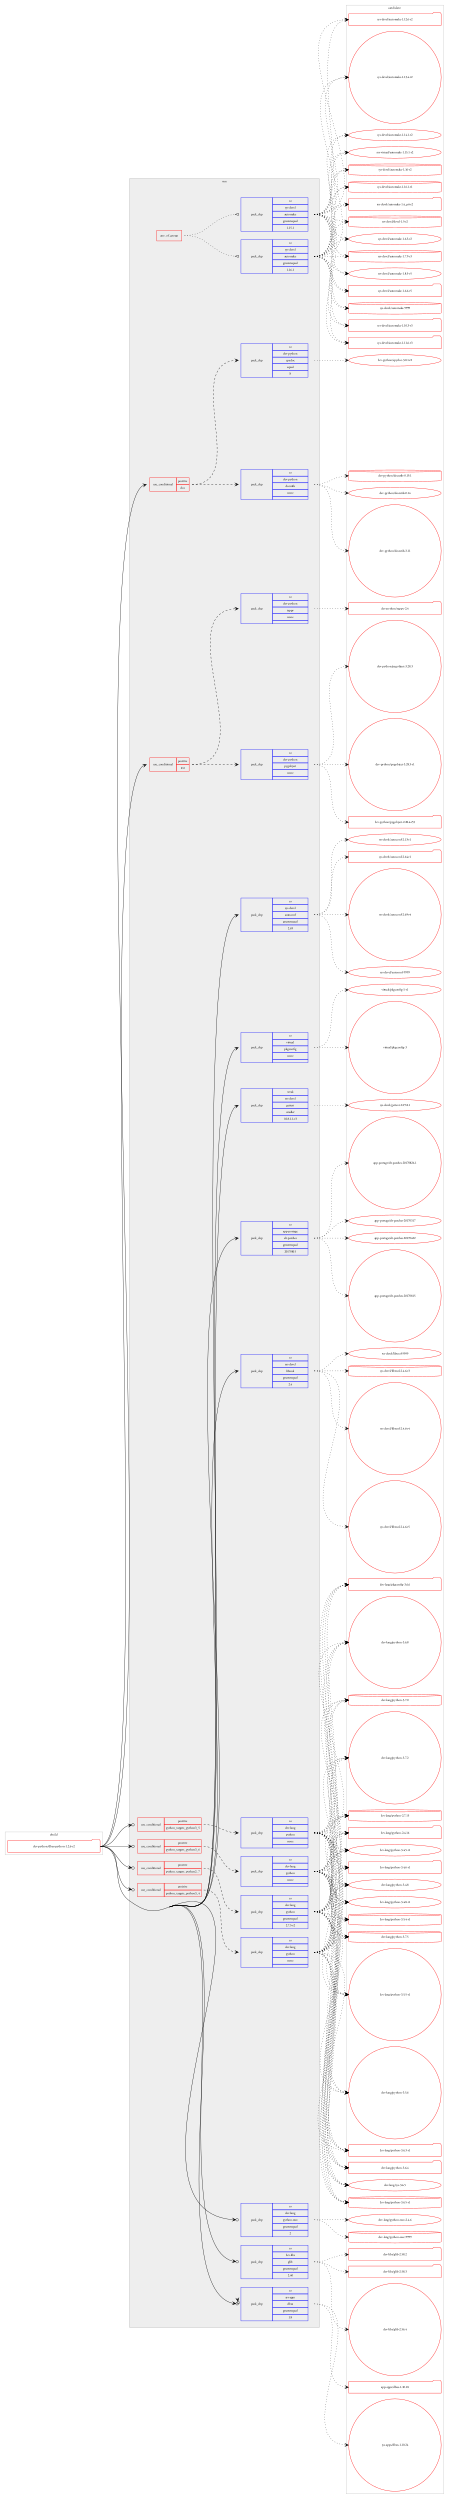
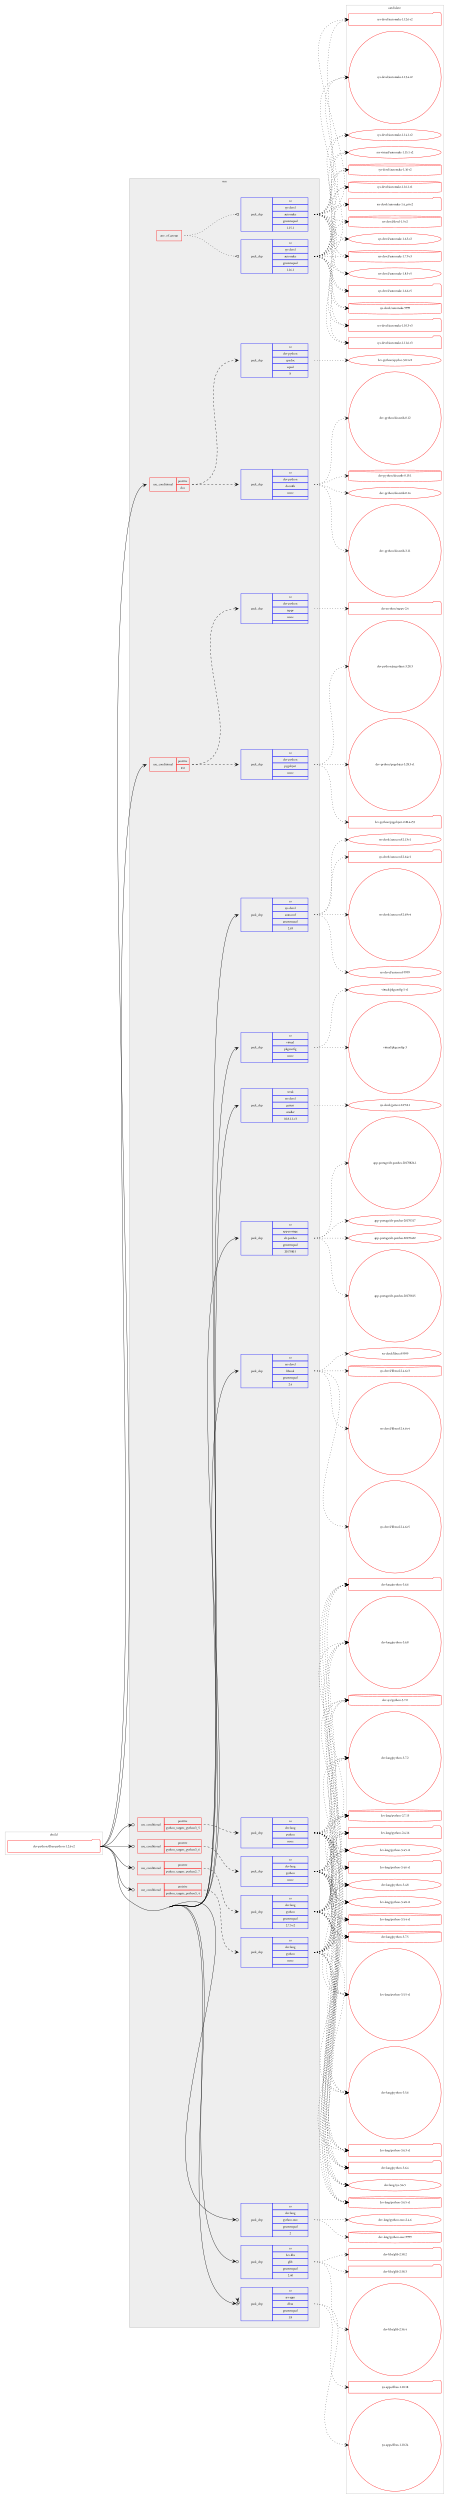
  digraph {
    compound=true
    concentrate=true
    fontname="EB Garamond"
    fontsize=10
    newrank=true
    rankdir=LR
    ranksep=1.5
    node [color=red fontname="EB Garamond" fontsize=10 shape=none]
    edge [arrowhead=vee fontname="EB Garamond" headport=w style=dotted tailport=e weight=100]
    n1 [label="dev-python/dbus-python-1.2.6-r2" shape=folder width=4]
    n2 [color=blue label=<<TABLE BORDER="0" CELLBORDER="1" CELLSPACING="0" CELLPADDING="4" WIDTH="220"><TR><TD ROWSPAN="6" CELLPADDING="30">pack_dep</TD></TR><TR><TD WIDTH="110">no</TD></TR><TR><TD>sys-devel</TD></TR><TR><TD>automake</TD></TR><TR><TD>greaterequal</TD></TR><TR><TD>1.16.1</TD></TR></TABLE>>]
    n3 [color=blue label=<<TABLE BORDER="0" CELLBORDER="1" CELLSPACING="0" CELLPADDING="4" WIDTH="220"><TR><TD ROWSPAN="6" CELLPADDING="30">pack_dep</TD></TR><TR><TD WIDTH="110">no</TD></TR><TR><TD>sys-devel</TD></TR><TR><TD>automake</TD></TR><TR><TD>greaterequal</TD></TR><TR><TD>1.15.1</TD></TR></TABLE>>]
    n4 [label=<<TABLE BORDER="0" CELLBORDER="1" CELLSPACING="0" CELLPADDING="4"><TR><TD CELLPADDING="10">any_of_group</TD></TR></TABLE>>]
    n5 [color=blue label=<<TABLE BORDER="0" CELLBORDER="1" CELLSPACING="0" CELLPADDING="4" WIDTH="220"><TR><TD ROWSPAN="6" CELLPADDING="30">pack_dep</TD></TR><TR><TD WIDTH="110">no</TD></TR><TR><TD>dev-python</TD></TR><TR><TD>docutils</TD></TR><TR><TD>none</TD></TR><TR><TD></TD></TR></TABLE>>]
    n6 [color=blue label=<<TABLE BORDER="0" CELLBORDER="1" CELLSPACING="0" CELLPADDING="4" WIDTH="220"><TR><TD ROWSPAN="6" CELLPADDING="30">pack_dep</TD></TR><TR><TD WIDTH="110">no</TD></TR><TR><TD>dev-python</TD></TR><TR><TD>epydoc</TD></TR><TR><TD>equal</TD></TR><TR><TD>3*</TD></TR></TABLE>>]
    n7 [label=<<TABLE BORDER="0" CELLBORDER="1" CELLSPACING="0" CELLPADDING="4"><TR><TD ROWSPAN="3" CELLPADDING="10">use_conditional</TD></TR><TR><TD>positive</TD></TR><TR><TD>doc</TD></TR></TABLE>>]
    n8 [color=blue label=<<TABLE BORDER="0" CELLBORDER="1" CELLSPACING="0" CELLPADDING="4" WIDTH="220"><TR><TD ROWSPAN="6" CELLPADDING="30">pack_dep</TD></TR><TR><TD WIDTH="110">no</TD></TR><TR><TD>dev-python</TD></TR><TR><TD>pygobject</TD></TR><TR><TD>none</TD></TR><TR><TD></TD></TR></TABLE>>]
    n9 [color=blue label=<<TABLE BORDER="0" CELLBORDER="1" CELLSPACING="0" CELLPADDING="4" WIDTH="220"><TR><TD ROWSPAN="6" CELLPADDING="30">pack_dep</TD></TR><TR><TD WIDTH="110">no</TD></TR><TR><TD>dev-python</TD></TR><TR><TD>tappy</TD></TR><TR><TD>none</TD></TR><TR><TD></TD></TR></TABLE>>]
    n10 [label=<<TABLE BORDER="0" CELLBORDER="1" CELLSPACING="0" CELLPADDING="4"><TR><TD ROWSPAN="3" CELLPADDING="10">use_conditional</TD></TR><TR><TD>positive</TD></TR><TR><TD>test</TD></TR></TABLE>>]
    n11 [color=blue label=<<TABLE BORDER="0" CELLBORDER="1" CELLSPACING="0" CELLPADDING="4" WIDTH="220"><TR><TD ROWSPAN="6" CELLPADDING="30">pack_dep</TD></TR><TR><TD WIDTH="110">no</TD></TR><TR><TD>app-portage</TD></TR><TR><TD>elt-patches</TD></TR><TR><TD>greaterequal</TD></TR><TR><TD>20170815</TD></TR></TABLE>>]
    n12 [color=blue label=<<TABLE BORDER="0" CELLBORDER="1" CELLSPACING="0" CELLPADDING="4" WIDTH="220"><TR><TD ROWSPAN="6" CELLPADDING="30">pack_dep</TD></TR><TR><TD WIDTH="110">no</TD></TR><TR><TD>sys-devel</TD></TR><TR><TD>libtool</TD></TR><TR><TD>greaterequal</TD></TR><TR><TD>2.4</TD></TR></TABLE>>]
    n13 [color=blue label=<<TABLE BORDER="0" CELLBORDER="1" CELLSPACING="0" CELLPADDING="4" WIDTH="220"><TR><TD ROWSPAN="6" CELLPADDING="30">pack_dep</TD></TR><TR><TD WIDTH="110">no</TD></TR><TR><TD>sys-devel</TD></TR><TR><TD>autoconf</TD></TR><TR><TD>greaterequal</TD></TR><TR><TD>2.69</TD></TR></TABLE>>]
    n14 [color=blue label=<<TABLE BORDER="0" CELLBORDER="1" CELLSPACING="0" CELLPADDING="4" WIDTH="220"><TR><TD ROWSPAN="6" CELLPADDING="30">pack_dep</TD></TR><TR><TD WIDTH="110">no</TD></TR><TR><TD>virtual</TD></TR><TR><TD>pkgconfig</TD></TR><TR><TD>none</TD></TR><TR><TD></TD></TR></TABLE>>]
    n15 [color=blue label=<<TABLE BORDER="0" CELLBORDER="1" CELLSPACING="0" CELLPADDING="4" WIDTH="220"><TR><TD ROWSPAN="6" CELLPADDING="30">pack_dep</TD></TR><TR><TD WIDTH="110">weak</TD></TR><TR><TD>sys-devel</TD></TR><TR><TD>gettext</TD></TR><TR><TD>smaller</TD></TR><TR><TD>0.18.1.1-r3</TD></TR></TABLE>>]
    n16 [color=blue label=<<TABLE BORDER="0" CELLBORDER="1" CELLSPACING="0" CELLPADDING="4" WIDTH="220"><TR><TD ROWSPAN="6" CELLPADDING="30">pack_dep</TD></TR><TR><TD WIDTH="110">no</TD></TR><TR><TD>dev-lang</TD></TR><TR><TD>python</TD></TR><TR><TD>greaterequal</TD></TR><TR><TD>2.7.5-r2</TD></TR></TABLE>>]
    n17 [label=<<TABLE BORDER="0" CELLBORDER="1" CELLSPACING="0" CELLPADDING="4"><TR><TD ROWSPAN="3" CELLPADDING="10">use_conditional</TD></TR><TR><TD>positive</TD></TR><TR><TD>python_targets_python2_7</TD></TR></TABLE>>]
    n18 [color=blue label=<<TABLE BORDER="0" CELLBORDER="1" CELLSPACING="0" CELLPADDING="4" WIDTH="220"><TR><TD ROWSPAN="6" CELLPADDING="30">pack_dep</TD></TR><TR><TD WIDTH="110">no</TD></TR><TR><TD>dev-lang</TD></TR><TR><TD>python</TD></TR><TR><TD>none</TD></TR><TR><TD></TD></TR></TABLE>>]
    n19 [label=<<TABLE BORDER="0" CELLBORDER="1" CELLSPACING="0" CELLPADDING="4"><TR><TD ROWSPAN="3" CELLPADDING="10">use_conditional</TD></TR><TR><TD>positive</TD></TR><TR><TD>python_targets_python3_4</TD></TR></TABLE>>]
    n20 [color=blue label=<<TABLE BORDER="0" CELLBORDER="1" CELLSPACING="0" CELLPADDING="4" WIDTH="220"><TR><TD ROWSPAN="6" CELLPADDING="30">pack_dep</TD></TR><TR><TD WIDTH="110">no</TD></TR><TR><TD>dev-lang</TD></TR><TR><TD>python</TD></TR><TR><TD>none</TD></TR><TR><TD></TD></TR></TABLE>>]
    n21 [label=<<TABLE BORDER="0" CELLBORDER="1" CELLSPACING="0" CELLPADDING="4"><TR><TD ROWSPAN="3" CELLPADDING="10">use_conditional</TD></TR><TR><TD>positive</TD></TR><TR><TD>python_targets_python3_5</TD></TR></TABLE>>]
    n22 [color=blue label=<<TABLE BORDER="0" CELLBORDER="1" CELLSPACING="0" CELLPADDING="4" WIDTH="220"><TR><TD ROWSPAN="6" CELLPADDING="30">pack_dep</TD></TR><TR><TD WIDTH="110">no</TD></TR><TR><TD>dev-lang</TD></TR><TR><TD>python</TD></TR><TR><TD>none</TD></TR><TR><TD></TD></TR></TABLE>>]
    n23 [label=<<TABLE BORDER="0" CELLBORDER="1" CELLSPACING="0" CELLPADDING="4"><TR><TD ROWSPAN="3" CELLPADDING="10">use_conditional</TD></TR><TR><TD>positive</TD></TR><TR><TD>python_targets_python3_6</TD></TR></TABLE>>]
    n24 [color=blue label=<<TABLE BORDER="0" CELLBORDER="1" CELLSPACING="0" CELLPADDING="4" WIDTH="220"><TR><TD ROWSPAN="6" CELLPADDING="30">pack_dep</TD></TR><TR><TD WIDTH="110">no</TD></TR><TR><TD>dev-lang</TD></TR><TR><TD>python-exec</TD></TR><TR><TD>greaterequal</TD></TR><TR><TD>2</TD></TR></TABLE>>]
    n25 [color=blue label=<<TABLE BORDER="0" CELLBORDER="1" CELLSPACING="0" CELLPADDING="4" WIDTH="220"><TR><TD ROWSPAN="6" CELLPADDING="30">pack_dep</TD></TR><TR><TD WIDTH="110">no</TD></TR><TR><TD>dev-libs</TD></TR><TR><TD>glib</TD></TR><TR><TD>greaterequal</TD></TR><TR><TD>2.40</TD></TR></TABLE>>]
    n26 [color=blue label=<<TABLE BORDER="0" CELLBORDER="1" CELLSPACING="0" CELLPADDING="4" WIDTH="220"><TR><TD ROWSPAN="6" CELLPADDING="30">pack_dep</TD></TR><TR><TD WIDTH="110">no</TD></TR><TR><TD>sys-apps</TD></TR><TR><TD>dbus</TD></TR><TR><TD>greaterequal</TD></TR><TR><TD>1.8</TD></TR></TABLE>>]
    n27 [label="sys-devel/automake-1.10.3-r3" shape=folder width=4]
    n28 [label="sys-devel/automake-1.11.6-r3" shape=folder width=4]
    n29 [label="sys-devel/automake-1.12.6-r2" shape=folder width=4]
    n30 [label="sys-devel/automake-1.13.4-r2" shape=circle width=4]
    n31 [label="sys-devel/automake-1.14.1-r2" shape=ellipse width=4]
    n32 [label="sys-virtual/automake-1.15.1-r2" shape=ellipse width=4]
    n33 [label="sys-devel/automake-1.16-r2" shape=cylinder width=4]
    n34 [label="sys-devel/automake-1.16.1-r1" shape=cylinder width=4]
    n35 [label="sys-devel/automake-1.4_p6-r2" shape=folder width=4]
    n36 [label="sys-devel/devel-1.5-r2" shape=cylinder width=4]
    n37 [label="sys-devel/automake-1.6.3-r2" shape=ellipse width=4]
    n38 [label="sys-devel/automake-1.7.9-r3" shape=cylinder width=4]
    n39 [label="sys-devel/automake-1.8.5-r5" shape=ellipse width=4]
    n40 [label="sys-devel/automake-1.6.6-r5" shape=folder width=4]
    n41 [label="sys-devel/automake-9999" shape=cylinder width=4]
    n42 [label="dev-python/docutils-3.11" shape=circle width=4]
+   n43 [label="dev-python/docutils-0.12" shape=circle width=4]
    n44 [label="dev-python/docutils-0.19.1" shape=cylinder width=4]
    n45 [label="dev-python/docutils-0.14" shape=ellipse width=4]
    n46 [label="dev-python/epydoc-3.0.1-r2" shape=ellipse width=4]
    n47 [label="dev-python/pygobject-2.28.6-r55" shape=folder width=4]
    n48 [label="dev-python/pygobject-3.28.3" shape=circle width=4]
    n49 [label="dev-python/pygobject-3.28.3-r1" shape=circle width=4]
    n50 [label="dev-python/tappy-2.4" shape=folder width=4]
    n51 [label="app-portage/elt-patches-20170317" shape=ellipse width=4]
    n52 [label="app-portage/elt-patches-20170422" shape=ellipse width=4]
    n53 [label="app-portage/elt-patches-20170815" shape=circle width=4]
    n54 [label="app-portage/elt-patches-20170826.1" shape=circle width=4]
    n55 [label="sys-devel/autoconf-2.13-r1" shape=ellipse width=4]
    n56 [label="sys-devel/autoconf-2.64-r1" shape=folder width=4]
    n57 [label="sys-devel/autoconf-2.69-r4" shape=circle width=4]
    n58 [label="sys-devel/autoconf-9999" shape=ellipse width=4]
    n59 [label="sys-devel/libtool-2.4.6-r3" shape=cylinder width=4]
    n60 [label="sys-devel/libtool-2.4.6-r4" shape=circle width=4]
    n61 [label="sys-devel/libtool-2.4.6-r5" shape=circle width=4]
    n62 [label="sys-devel/libtool-9999" shape=ellipse width=4]
    n63 [label="virtual/pkgconfig-1-r1" shape=ellipse width=4]
    n64 [label="virtual/pkgconfig-3" shape=circle width=4]
    n65 [label="sys-devel/gettext-0.19.8.1" shape=ellipse width=4]
    n66 [label="dev-lang/python-2.7.15" shape=cylinder width=4]
    n67 [label="dev-lang/python-2.4.16" shape=folder width=4]
    n68 [label="dev-lang/python-3.4.5-r1" shape=ellipse width=4]
    n69 [label="dev-lang/python-3.4.6-r1" shape=folder width=4]
    n70 [label="dev-lang/python-3.4.8" shape=ellipse width=4]
    n71 [label="dev-lang/python-3.4.8-r1" shape=ellipse width=4]
    n72 [label="dev-lang/python-3.5.4-r1" shape=cylinder width=4]
    n73 [label="dev-lang/python-3.7.5" shape=cylinder width=4]
    n74 [label="dev-lang/python-3.5.5-r1" shape=circle width=4]
    n75 [label="dev-lang/python-3.5.6" shape=circle width=4]
    n76 [label="dev-lang/python-3.6.3-r1" shape=folder width=4]
    n77 [label="dev-lang/python-3.6.4" shape=folder width=4]
    n78 [label="dev-lang/sys-3.6.5" shape=ellipse width=4]
    n79 [label="dev-lang/python-3.6.5-r1" shape=cylinder width=4]
-   n80 [label="dev-lang/pkgconfig-3.6.6" shape=folder width=4]
+   n80 [label="dev-lang/python-3.6.6" shape=folder width=4]
    n81 [label="dev-lang/python-3.6.8" shape=circle width=4]
-   n82 [label="dev-lang/python-3.7.0" shape=cylinder width=4]
+   n82 [label="dev-sys/python-3.7.0" shape=cylinder width=4]
    n83 [label="dev-lang/python-3.7.2" shape=circle width=4]
    n84 [label="dev-lang/python-exec-2.4.6" shape=ellipse width=4]
    n85 [label="dev-lang/python-exec-9999" shape=cylinder width=4]
    n86 [label="dev-libs/glib-2.56.4" shape=circle width=4]
    n87 [label="dev-libs/glib-2.58.2" shape=folder width=4]
    n88 [label="dev-libs/glib-2.58.3" shape=folder width=4]
-   n89 [label="app-apps/dbus-1.10.18" shape=folder width=4]
+   n89 [label="sys-apps/dbus-1.10.18" shape=folder width=4]
    n90 [label="sys-apps/dbus-1.10.24" shape=circle width=4]
    subgraph cluster_1 {
      color=gray
      label=<<i>ebuild</i>>
      rank=same
      n1
    }
    subgraph cluster_2 {
      color=gray
      label=<<i>dependencies</i>>
      subgraph cluster_3 {
        color=gray
        fillcolor="#eeeeee"
        label=<<i>compile</i>>
        style=filled
        subgraph sub_4 {
          color=gray
          fillcolor="#eeeeee"
          label=<<i>compile</i>>
          style=filled
          n4
          subgraph sub_5 {
            color=gray
            fillcolor="#eeeeee"
            label=<<i>compile</i>>
            style=filled
            n2
          }
          subgraph sub_6 {
            color=gray
            fillcolor="#eeeeee"
            label=<<i>compile</i>>
            style=filled
            n3
          }
        }
        subgraph sub_7 {
          color=gray
          fillcolor="#eeeeee"
          label=<<i>compile</i>>
          style=filled
          n7
          subgraph sub_8 {
            color=gray
            fillcolor="#eeeeee"
            label=<<i>compile</i>>
            style=filled
            n5
          }
          subgraph sub_9 {
            color=gray
            fillcolor="#eeeeee"
            label=<<i>compile</i>>
            style=filled
            n6
          }
        }
        subgraph sub_10 {
          color=gray
          fillcolor="#eeeeee"
          label=<<i>compile</i>>
          style=filled
          n10
          subgraph sub_11 {
            color=gray
            fillcolor="#eeeeee"
            label=<<i>compile</i>>
            style=filled
            n8
          }
          subgraph sub_12 {
            color=gray
            fillcolor="#eeeeee"
            label=<<i>compile</i>>
            style=filled
            n9
          }
        }
        subgraph sub_13 {
          color=gray
          fillcolor="#eeeeee"
          label=<<i>compile</i>>
          style=filled
          n11
        }
        subgraph sub_14 {
          color=gray
          fillcolor="#eeeeee"
          label=<<i>compile</i>>
          style=filled
          n12
        }
        subgraph sub_15 {
          color=gray
          fillcolor="#eeeeee"
          label=<<i>compile</i>>
          style=filled
          n13
        }
        subgraph sub_16 {
          color=gray
          fillcolor="#eeeeee"
          label=<<i>compile</i>>
          style=filled
          n14
        }
        subgraph sub_17 {
          color=gray
          fillcolor="#eeeeee"
          label=<<i>compile</i>>
          style=filled
          n15
        }
      }
      subgraph cluster_18 {
        color=gray
        fillcolor="#eeeeee"
        label=<<i>compile and run</i>>
        style=filled
        subgraph sub_19 {
          color=gray
          fillcolor="#eeeeee"
          label=<<i>compile and run</i>>
          style=filled
          n17
          subgraph sub_20 {
            color=gray
            fillcolor="#eeeeee"
            label=<<i>compile and run</i>>
            style=filled
            n16
          }
        }
        subgraph sub_21 {
          color=gray
          fillcolor="#eeeeee"
          label=<<i>compile and run</i>>
          style=filled
          n19
          subgraph sub_22 {
            color=gray
            fillcolor="#eeeeee"
            label=<<i>compile and run</i>>
            style=filled
            n18
          }
        }
        subgraph sub_23 {
          color=gray
          fillcolor="#eeeeee"
          label=<<i>compile and run</i>>
          style=filled
          n21
          subgraph sub_24 {
            color=gray
            fillcolor="#eeeeee"
            label=<<i>compile and run</i>>
            style=filled
            n20
          }
        }
        subgraph sub_25 {
          color=gray
          fillcolor="#eeeeee"
          label=<<i>compile and run</i>>
          style=filled
          n23
          subgraph sub_26 {
            color=gray
            fillcolor="#eeeeee"
            label=<<i>compile and run</i>>
            style=filled
            n22
          }
        }
        subgraph sub_27 {
          color=gray
          fillcolor="#eeeeee"
          label=<<i>compile and run</i>>
          style=filled
          n24
        }
        subgraph sub_28 {
          color=gray
          fillcolor="#eeeeee"
          label=<<i>compile and run</i>>
          style=filled
          n25
        }
        subgraph sub_29 {
          color=gray
          fillcolor="#eeeeee"
          label=<<i>compile and run</i>>
          style=filled
          n26
        }
      }
      subgraph cluster_30 {
        color=gray
        fillcolor="#eeeeee"
        label=<<i>run</i>>
        style=filled
      }
    }
    subgraph cluster_31 {
      color=gray
      label=<<i>candidates</i>>
      rank=same
      subgraph sub_32 {
        color=black
        label=<<i>candidates</i>>
        nodesep=1
        rank=same
        n27
        n28
        n29
        n30
        n31
        n32
        n33
        n34
        n35
        n36
        n37
        n38
        n39
        n40
        n41
      }
      subgraph sub_33 {
        color=black
        label=<<i>candidates</i>>
        nodesep=1
        rank=same
        n27
        n28
        n29
        n30
        n31
        n32
        n33
        n34
        n35
        n36
        n37
        n38
        n39
        n40
        n41
      }
      subgraph sub_34 {
        color=black
        label=<<i>candidates</i>>
        nodesep=1
        rank=same
        n42
+       n43
        n44
        n45
      }
      subgraph sub_35 {
        color=black
        label=<<i>candidates</i>>
        nodesep=1
        rank=same
        n46
      }
      subgraph sub_36 {
        color=black
        label=<<i>candidates</i>>
        nodesep=1
        rank=same
        n47
        n48
        n49
      }
      subgraph sub_37 {
        color=black
        label=<<i>candidates</i>>
        nodesep=1
        rank=same
        n50
      }
      subgraph sub_38 {
        color=black
        label=<<i>candidates</i>>
        nodesep=1
        rank=same
        n51
        n52
        n53
        n54
      }
      subgraph sub_39 {
        color=black
        label=<<i>candidates</i>>
        nodesep=1
        rank=same
        n55
        n56
        n57
        n58
      }
      subgraph sub_40 {
        color=black
        label=<<i>candidates</i>>
        nodesep=1
        rank=same
        n59
        n60
        n61
        n62
      }
      subgraph sub_41 {
        color=black
        label=<<i>candidates</i>>
        nodesep=1
        rank=same
        n63
        n64
      }
      subgraph sub_42 {
        color=black
        label=<<i>candidates</i>>
        nodesep=1
        rank=same
        n65
      }
      subgraph sub_43 {
        color=black
        label=<<i>candidates</i>>
        nodesep=1
        rank=same
        n66
        n67
        n68
        n69
        n70
        n71
        n72
        n73
        n74
        n75
        n76
        n77
        n78
        n79
        n80
        n81
        n82
        n83
      }
      subgraph sub_44 {
        color=black
        label=<<i>candidates</i>>
        nodesep=1
        rank=same
        n66
        n67
        n68
        n69
        n70
        n71
        n72
        n73
        n74
        n75
        n76
        n77
        n78
        n79
        n80
        n81
        n82
        n83
      }
      subgraph sub_45 {
        color=black
        label=<<i>candidates</i>>
        nodesep=1
        rank=same
        n66
        n67
        n68
        n69
        n70
        n71
        n72
        n73
        n74
        n75
        n76
        n77
        n78
        n79
        n80
        n81
        n82
        n83
      }
      subgraph sub_46 {
        color=black
        label=<<i>candidates</i>>
        nodesep=1
        rank=same
        n66
        n67
        n68
        n69
        n70
        n71
        n72
        n73
        n74
        n75
        n76
        n77
        n78
        n79
        n80
        n81
        n82
        n83
      }
      subgraph sub_47 {
        color=black
        label=<<i>candidates</i>>
        nodesep=1
        rank=same
        n84
        n85
      }
      subgraph sub_48 {
        color=black
        label=<<i>candidates</i>>
        nodesep=1
        rank=same
        n86
        n87
        n88
      }
      subgraph sub_49 {
        color=black
        label=<<i>candidates</i>>
        nodesep=1
        rank=same
        n89
        n90
      }
    }
    n1 -> n7 [style=solid weight=20]
    n1 -> n10 [style=solid weight=20]
    n1 -> n11 [style=solid weight=20]
    n1 -> n12 [style=solid weight=20]
    n1 -> n13 [style=solid weight=20]
    n1 -> n14 [style=solid weight=20]
    n1 -> n15 [style=solid weight=20]
    n1 -> n17 [arrowhead=odotvee style=solid weight=20]
    n1 -> n19 [arrowhead=odotvee style=solid weight=20]
    n1 -> n21 [arrowhead=odotvee style=solid weight=20]
    n1 -> n23 [arrowhead=odotvee style=solid weight=20]
    n1 -> n24 [arrowhead=odotvee style=solid weight=20]
    n1 -> n25 [arrowhead=odotvee style=solid weight=20]
    n1 -> n26 [arrowhead=odotvee style=solid weight=20]
    n2 -> n27
    n2 -> n28
    n2 -> n29
    n2 -> n30
    n2 -> n31
    n2 -> n32
    n2 -> n33
    n2 -> n34
    n2 -> n35
    n2 -> n36
    n2 -> n37
    n2 -> n38
    n2 -> n39
    n2 -> n40
    n2 -> n41
    n3 -> n27
    n3 -> n28
    n3 -> n29
    n3 -> n30
    n3 -> n31
    n3 -> n32
    n3 -> n33
    n3 -> n34
    n3 -> n35
    n3 -> n36
    n3 -> n37
    n3 -> n38
    n3 -> n39
    n3 -> n40
    n3 -> n41
    n4 -> n2 [arrowhead=oinv weight=20]
    n4 -> n3 [arrowhead=oinv weight=20]
    n5 -> n42
+   n5 -> n43
    n5 -> n44
    n5 -> n45
    n6 -> n46
    n7 -> n5 [style=dashed weight=20]
    n7 -> n6 [style=dashed weight=20]
    n8 -> n47
    n8 -> n48
    n8 -> n49
    n9 -> n50
    n10 -> n8 [style=dashed weight=20]
    n10 -> n9 [style=dashed weight=20]
    n11 -> n51
    n11 -> n52
    n11 -> n53
    n11 -> n54
    n12 -> n59
    n12 -> n60
    n12 -> n61
    n12 -> n62
    n13 -> n55
    n13 -> n56
    n13 -> n57
    n13 -> n58
    n14 -> n63
    n14 -> n64
    n15 -> n65
    n16 -> n66
    n16 -> n67
    n16 -> n68
    n16 -> n69
    n16 -> n70
    n16 -> n71
    n16 -> n72
    n16 -> n73
    n16 -> n74
    n16 -> n75
    n16 -> n76
    n16 -> n77
    n16 -> n78
    n16 -> n79
    n16 -> n80
    n16 -> n81
    n16 -> n82
    n16 -> n83
    n17 -> n16 [style=dashed weight=20]
    n18 -> n66
    n18 -> n67
    n18 -> n68
    n18 -> n69
    n18 -> n70
    n18 -> n71
    n18 -> n72
    n18 -> n73
    n18 -> n74
    n18 -> n75
    n18 -> n76
    n18 -> n77
    n18 -> n78
    n18 -> n79
    n18 -> n80
    n18 -> n81
    n18 -> n82
    n18 -> n83
    n19 -> n18 [style=dashed weight=20]
    n20 -> n66
    n20 -> n67
    n20 -> n68
    n20 -> n69
    n20 -> n70
    n20 -> n71
    n20 -> n72
    n20 -> n73
    n20 -> n74
    n20 -> n75
    n20 -> n76
    n20 -> n77
    n20 -> n78
    n20 -> n79
    n20 -> n80
    n20 -> n81
    n20 -> n82
    n20 -> n83
    n21 -> n20 [style=dashed weight=20]
    n22 -> n66
    n22 -> n67
    n22 -> n68
    n22 -> n69
    n22 -> n70
    n22 -> n71
    n22 -> n72
    n22 -> n73
    n22 -> n74
    n22 -> n75
    n22 -> n76
    n22 -> n77
    n22 -> n78
    n22 -> n79
    n22 -> n80
    n22 -> n81
    n22 -> n82
    n22 -> n83
    n23 -> n22 [style=dashed weight=20]
    n24 -> n84
    n24 -> n85
    n25 -> n86
    n25 -> n87
    n25 -> n88
    n26 -> n89
    n26 -> n90
  }
